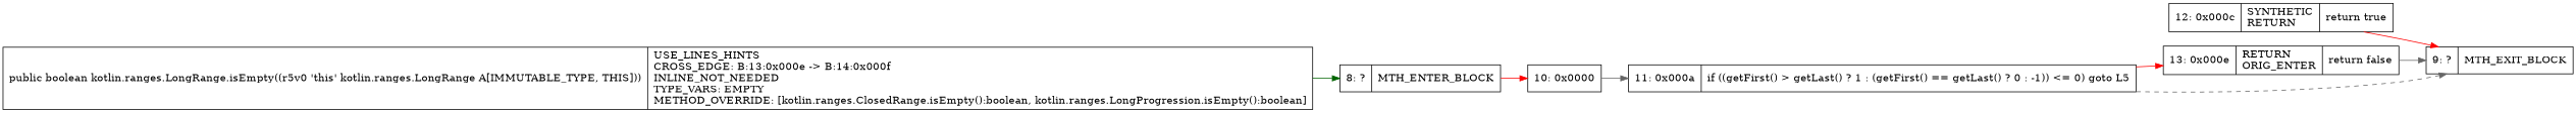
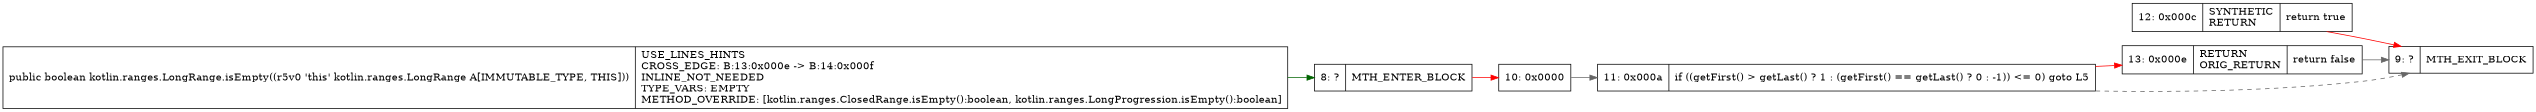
  digraph {
    rankdir=LR
    node [shape=record]
    edge [color=red]
    n1 [label="{8\:\ ?|MTH_ENTER_BLOCK\l}"]
    n2 [label="{10\:\ 0x0000}"]
    n3 [label="{11\:\ 0x000a|if ((getFirst() \> getLast() ? 1 : (getFirst() == getLast() ? 0 : \-1)) \<= 0) goto L5\l}"]
-   n4 [label="{13\:\ 0x000e|RETURN\lORIG_ENTER\l|return false\l}"]
+   n4 [label="{13\:\ 0x000e|RETURN\lORIG_RETURN\l|return false\l}"]
    n5 [label="{9\:\ ?|MTH_EXIT_BLOCK\l}"]
    n6 [label="{12\:\ 0x000c|SYNTHETIC\lRETURN\l|return true\l}"]
    n7 [label="{public boolean kotlin.ranges.LongRange.isEmpty((r5v0 'this' kotlin.ranges.LongRange A[IMMUTABLE_TYPE, THIS]))  | USE_LINES_HINTS\lCROSS_EDGE: B:13:0x000e \-\> B:14:0x000f\lINLINE_NOT_NEEDED\lTYPE_VARS: EMPTY\lMETHOD_OVERRIDE: [kotlin.ranges.ClosedRange.isEmpty():boolean, kotlin.ranges.LongProgression.isEmpty():boolean]\l}"]
    n1 -> n2
    n2 -> n3 [color=gray40]
    n3 -> n4
    n3 -> n5 [color=gray40 style=dashed]
    n4 -> n5 [color=gray40]
    n6 -> n5
    n7 -> n1 [color=darkgreen]
  }
